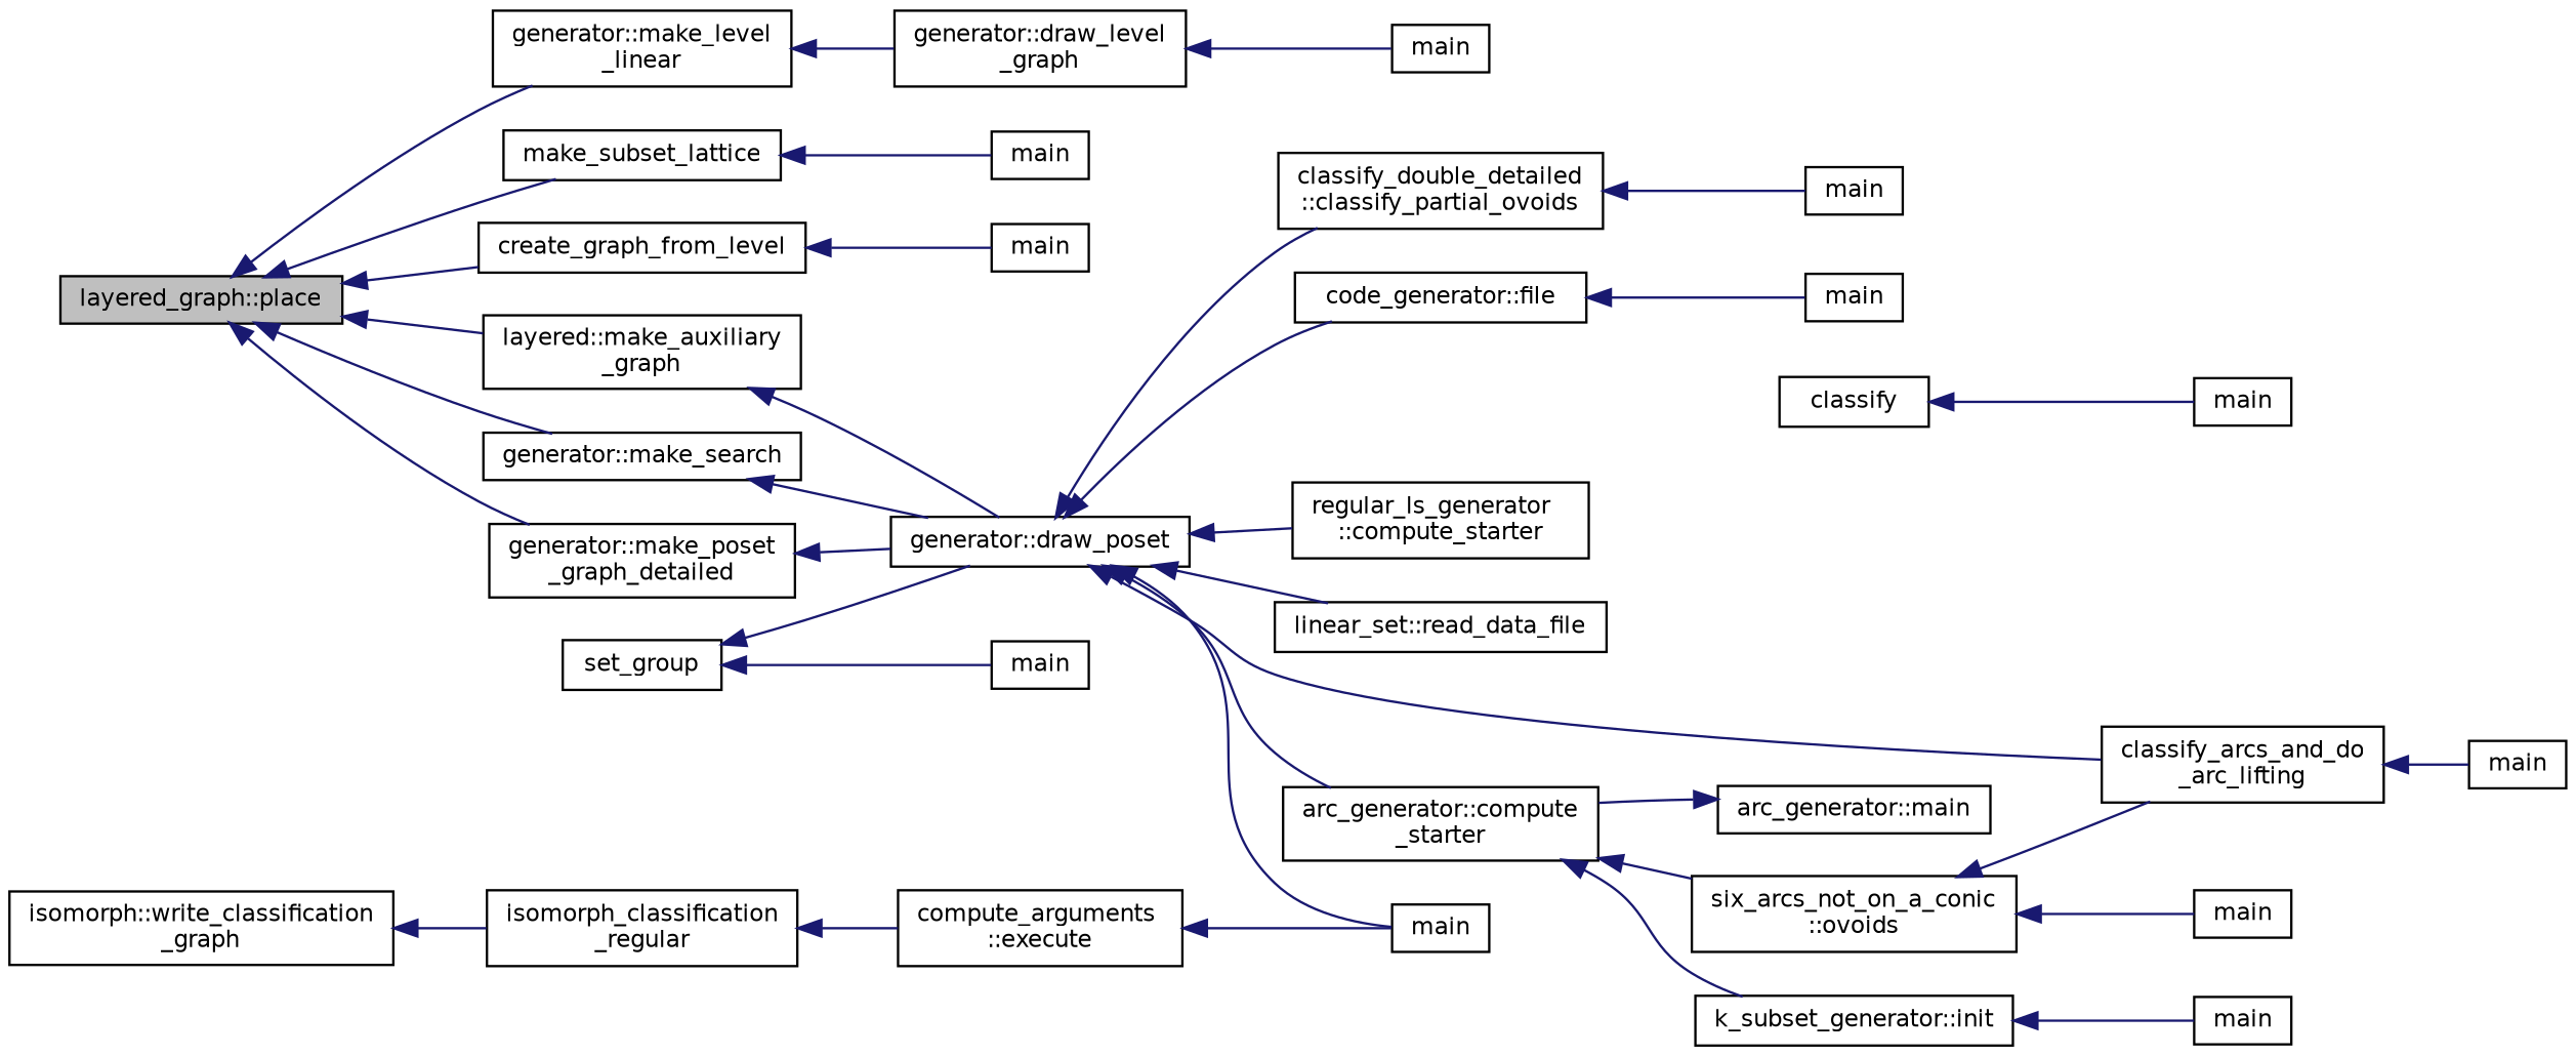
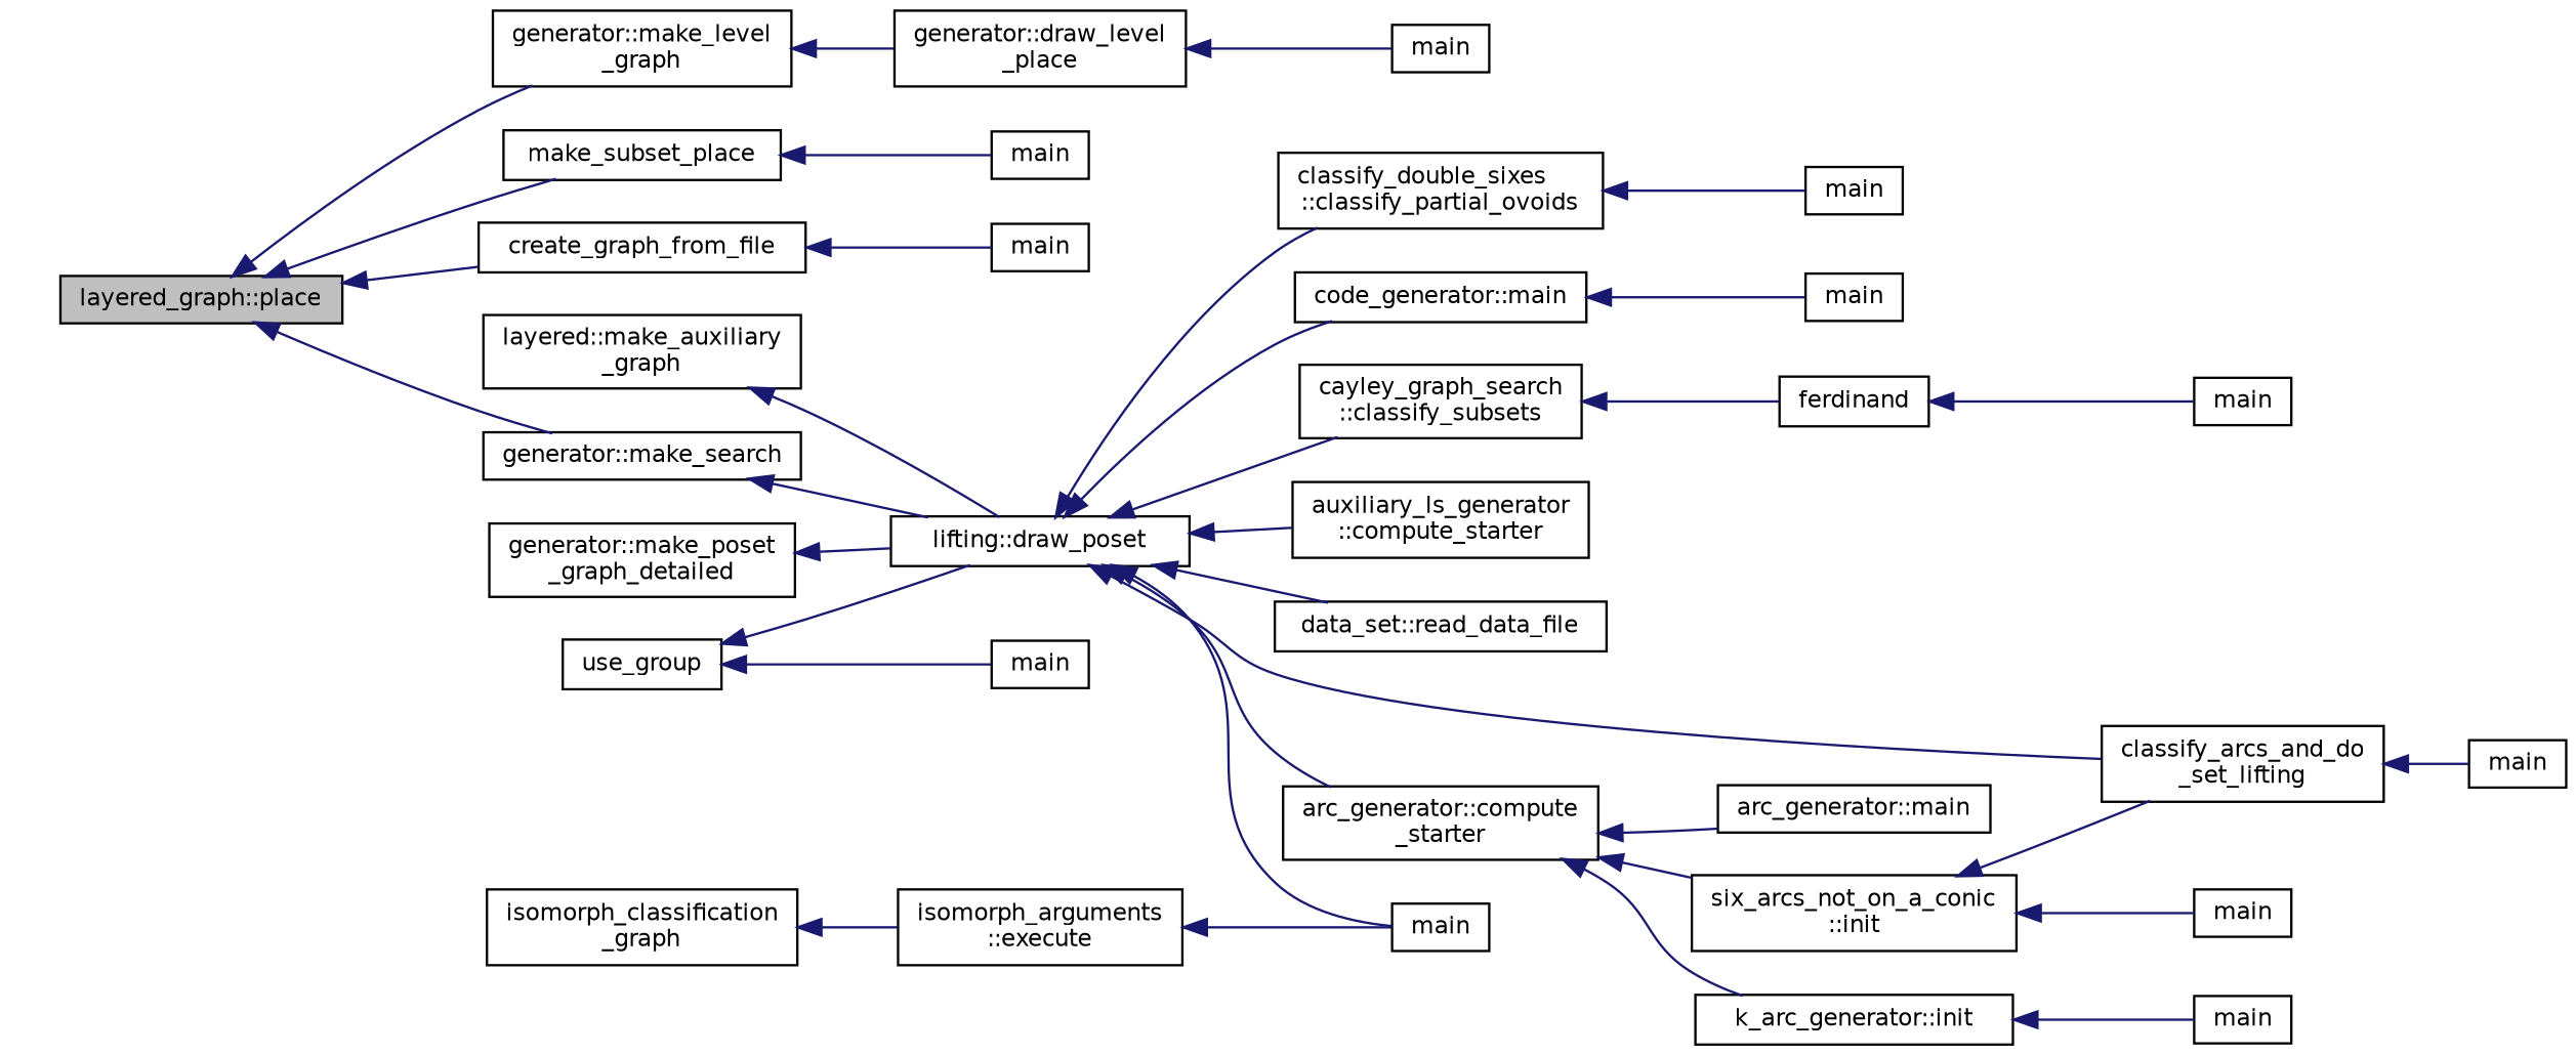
  digraph {
    rankdir=LR
    node [color=black fillcolor=white fontname=Helvetica fontsize=10 shape=record style=filled]
    edge [color=midnightblue dir=back fontname=Helvetica fontsize=10 labelfontname=Helvetica labelfontsize=10 style=solid]
    n1 [fillcolor=grey75 fontcolor=black height=0.2 label="layered_graph::place" width=0.4]
-   n2 [height=0.2 label=make_subset_lattice width=0.4]
-   n3 [height=0.2 label=create_graph_from_level width=0.4]
+   n2 [height=0.2 label=make_subset_place width=0.4]
+   n3 [height=0.2 label=create_graph_from_file width=0.4]
    n4 [height=0.2 label="layered::make_auxiliary\l_graph" width=0.4]
    n5 [height=0.2 label="generator::make_search" width=0.4]
-   n6 [height=0.2 label="generator::make_level\l_linear" width=0.4]
+   n6 [height=0.2 label="generator::make_level\l_graph" width=0.4]
    n7 [height=0.2 label="generator::make_poset\l_graph_detailed" width=0.4]
    n8 [height=0.2 label=main width=0.4]
    n9 [height=0.2 label=main width=0.4]
-   n10 [height=0.2 label="generator::draw_poset" width=0.4]
-   n11 [height=0.2 label="generator::draw_level\l_graph" width=0.4]
-   n12 [height=0.2 label="isomorph::write_classification\l_graph" width=0.4]
-   n13 [height=0.2 label="isomorph_classification\l_regular" width=0.4]
+   n10 [height=0.2 label="lifting::draw_poset" width=0.4]
+   n11 [height=0.2 label="generator::draw_level\l_place" width=0.4]
+   n13 [height=0.2 label="isomorph_classification\l_graph" width=0.4]
    n14 [height=0.2 label=main width=0.4]
-   n15 [height=0.2 label="code_generator::file" width=0.4]
-   n17 [height=0.2 label="regular_ls_generator\l::compute_starter" width=0.4]
-   n18 [height=0.2 label="linear_set::read_data_file" width=0.4]
-   n19 [height=0.2 label="classify_arcs_and_do\l_arc_lifting" width=0.4]
+   n15 [height=0.2 label="code_generator::main" width=0.4]
+   n16 [height=0.2 label="cayley_graph_search\l::classify_subsets" width=0.4]
+   n17 [height=0.2 label="auxiliary_ls_generator\l::compute_starter" width=0.4]
+   n18 [height=0.2 label="data_set::read_data_file" width=0.4]
+   n19 [height=0.2 label="classify_arcs_and_do\l_set_lifting" width=0.4]
    n20 [height=0.2 label="arc_generator::compute\l_starter" width=0.4]
-   n21 [height=0.2 label="classify_double_detailed\l::classify_partial_ovoids" width=0.4]
+   n21 [height=0.2 label="classify_double_sixes\l::classify_partial_ovoids" width=0.4]
    n22 [height=0.2 label=main width=0.4]
-   n23 [height=0.2 label=classify width=0.4]
+   n23 [height=0.2 label=ferdinand width=0.4]
    n24 [height=0.2 label=main width=0.4]
-   n25 [height=0.2 label=set_group width=0.4]
+   n25 [height=0.2 label=use_group width=0.4]
    n26 [height=0.2 label=main width=0.4]
    n27 [height=0.2 label="arc_generator::main" width=0.4]
-   n28 [height=0.2 label="k_subset_generator::init" width=0.4]
-   n29 [height=0.2 label="six_arcs_not_on_a_conic\l::ovoids" width=0.4]
+   n28 [height=0.2 label="k_arc_generator::init" width=0.4]
+   n29 [height=0.2 label="six_arcs_not_on_a_conic\l::init" width=0.4]
    n30 [height=0.2 label=main width=0.4]
    n31 [height=0.2 label=main width=0.4]
    n32 [height=0.2 label=main width=0.4]
    n33 [height=0.2 label=main width=0.4]
    n34 [height=0.2 label=main width=0.4]
-   n35 [height=0.2 label="compute_arguments\l::execute" width=0.4]
+   n35 [height=0.2 label="isomorph_arguments\l::execute" width=0.4]
    n1 -> n2
    n1 -> n3
-   n1 -> n4
    n1 -> n5
    n1 -> n6
-   n1 -> n7
    n2 -> n8
    n3 -> n9
    n4 -> n10
    n5 -> n10
    n6 -> n11
    n7 -> n10
    n10 -> n14
    n10 -> n15
+   n10 -> n16
    n10 -> n17
    n10 -> n18
    n10 -> n19
    n10 -> n20
    n10 -> n21
    n11 -> n34
-   n12 -> n13
    n13 -> n35
    n15 -> n22
+   n16 -> n23
    n19 -> n24
-   n27 -> n20
+   n20 -> n27
    n20 -> n28
    n20 -> n29
    n21 -> n30
    n23 -> n31
    n25 -> n10
    n25 -> n26
    n28 -> n32
    n29 -> n19
    n29 -> n33
    n35 -> n14
  }
